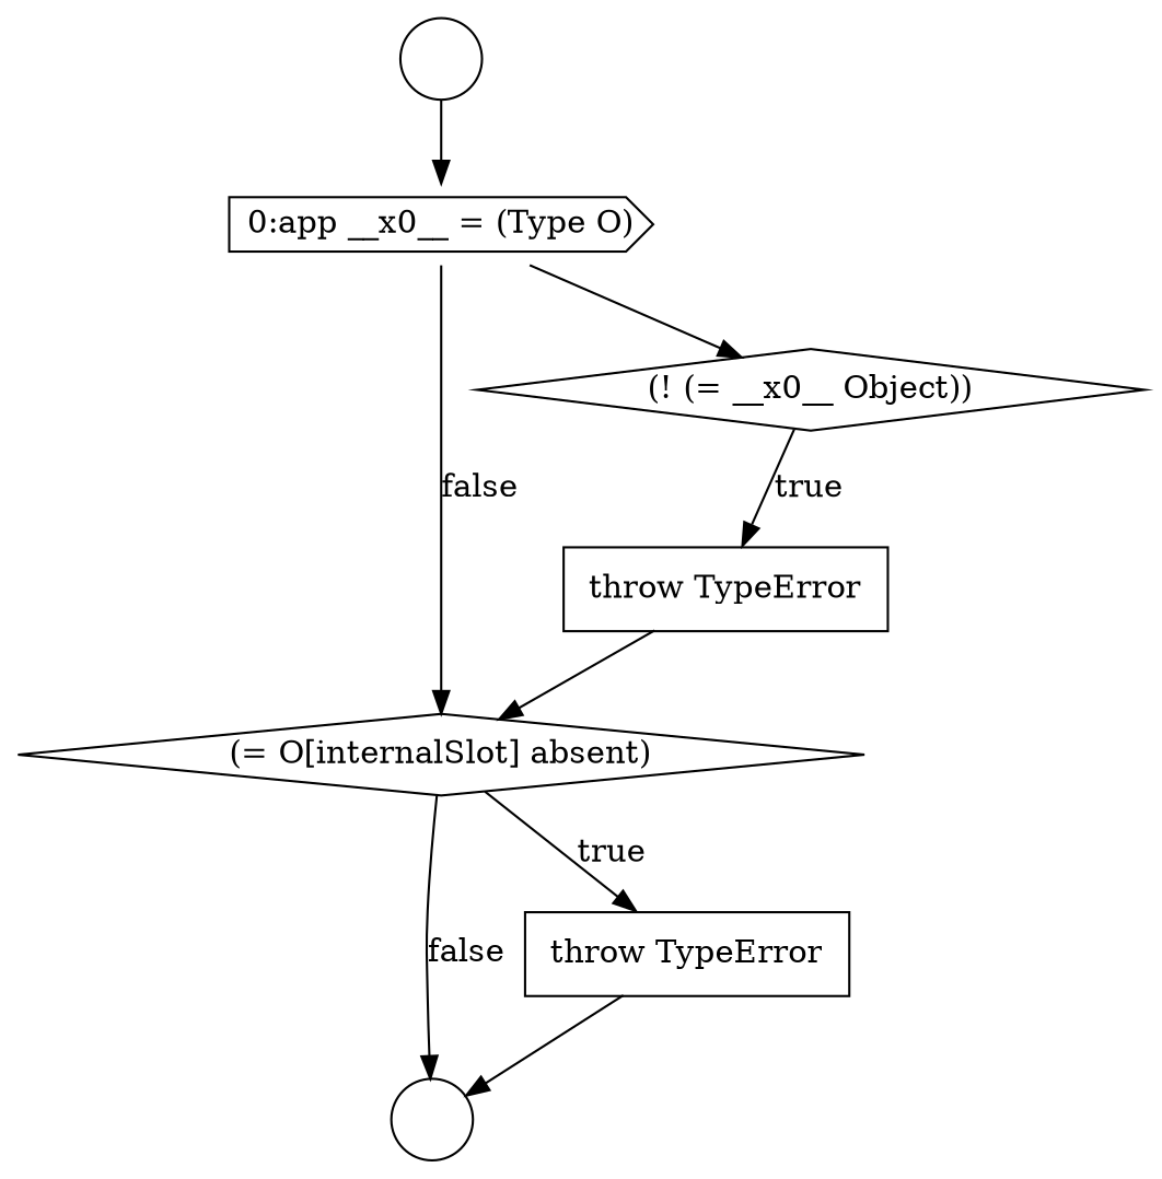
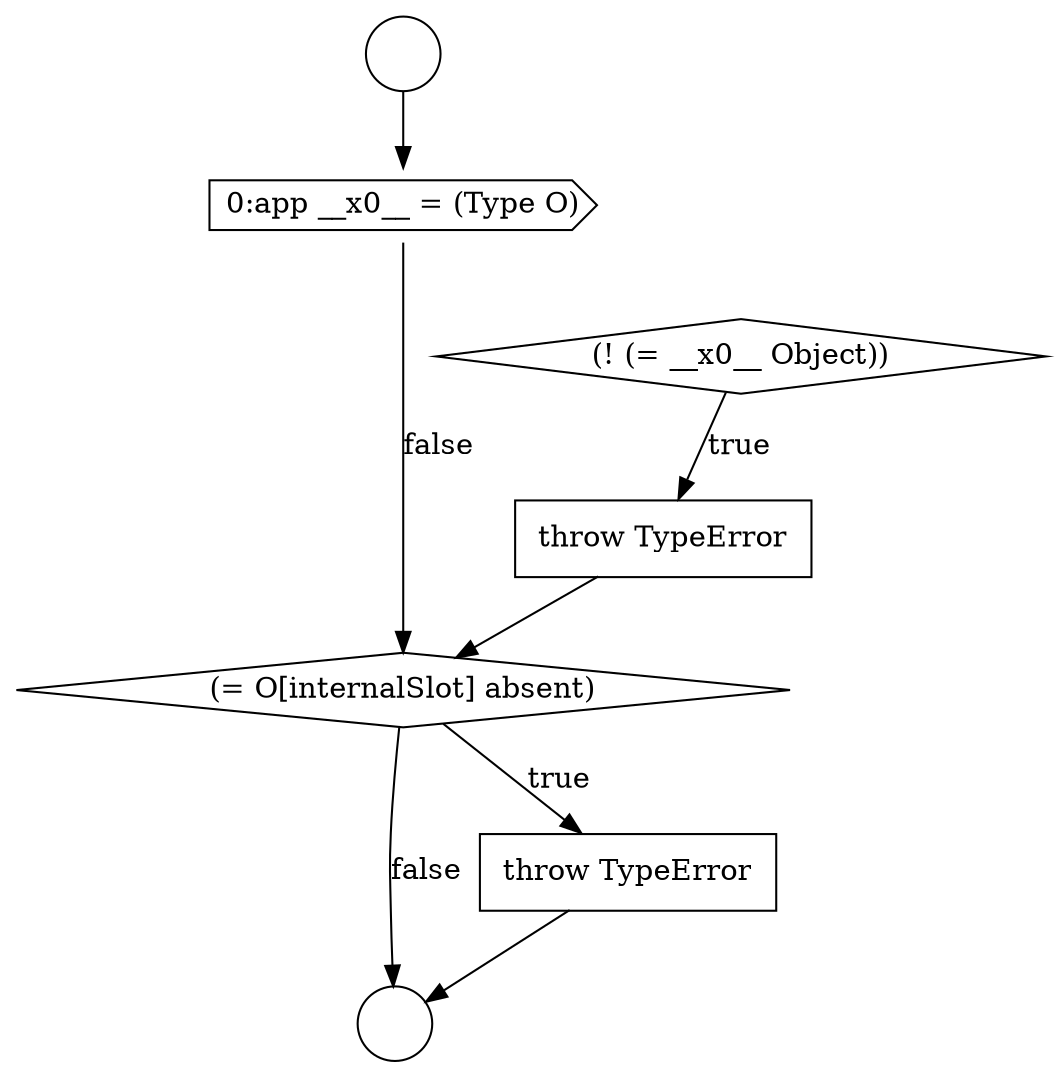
  digraph {
    node [color=black fillcolor=white shape=diamond style=filled]
    edge [color=black]
    n1 [label=<<font color="black">(= O[internalSlot] absent)</font>>]
    n2 [label=" " shape=circle]
    n3 [label=<<font color="black">     <table border="0" cellborder="1" cellspacing="0" cellpadding="10">       <tr><td align="left">throw TypeError</td></tr>     </table>   </font>> margin=0 shape=none]
    n4 [label=<<font color="black">(! (= __x0__ Object))</font>>]
    n5 [label=<<font color="black">     <table border="0" cellborder="1" cellspacing="0" cellpadding="10">       <tr><td align="left">throw TypeError</td></tr>     </table>   </font>> margin=0 shape=none]
    n6 [label=" " shape=circle]
    n7 [label=<<font color="black">0:app __x0__ = (Type O)</font>> shape=cds]
    n1 -> n2 [label=<<font color="black">false</font>>]
    n1 -> n3 [label=<<font color="black">true</font>>]
    n3 -> n2
    n4 -> n5 [label=<<font color="black">true</font>>]
    n5 -> n1
    n6 -> n7
    n7 -> n1 [label=<<font color="black">false</font>>]
-   n7 -> n4
  }
